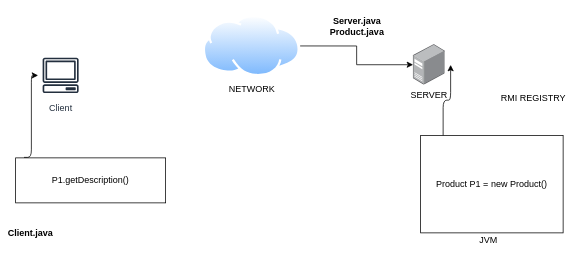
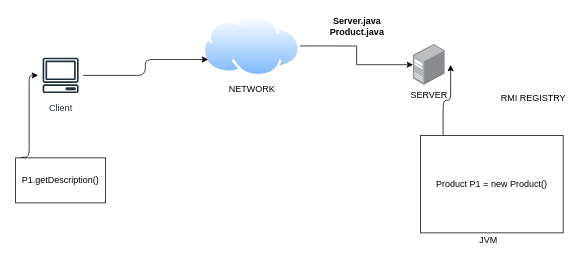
  <mxCell id="0" />
  <mxCell id="1" parent="0" />
  <mxCell id="2" value="SERVER" style="points=[];aspect=fixed;html=1;align=center;shadow=0;dashed=0;image;image=img/lib/allied_telesis/computer_and_terminals/Server_Desktop.svg;" vertex="1" parent="1"><mxGeometry x="550" y="58.75" width="42.6" height="54" as="geometry" /></mxCell>
  <mxCell id="3" value="Client" style="outlineConnect=0;fontColor=#232F3E;gradientColor=none;strokeColor=#232F3E;fillColor=#ffffff;dashed=0;verticalLabelPosition=bottom;verticalAlign=top;align=center;html=1;fontSize=12;fontStyle=0;aspect=fixed;shape=mxgraph.aws4.resourceIcon;resIcon=mxgraph.aws4.client;" vertex="1" parent="1"><mxGeometry x="50" y="70" width="60" height="60" as="geometry" /></mxCell>
  <mxCell id="4" style="edgeStyle=orthogonalEdgeStyle;rounded=0;orthogonalLoop=1;jettySize=auto;html=1;exitX=1;exitY=0.5;exitDx=0;exitDy=0;" edge="1" parent="1" source="5" target="2"><mxGeometry relative="1" as="geometry" /></mxCell>
  <mxCell id="5" value="NETWORK" style="aspect=fixed;perimeter=ellipsePerimeter;html=1;align=center;shadow=0;dashed=0;spacingTop=3;image;image=img/lib/active_directory/internet_cloud.svg;" vertex="1" parent="1"><mxGeometry x="270" y="20" width="129.37" height="81.5" as="geometry" /></mxCell>
  <mxCell id="6" value="Product P1 = new Product()" style="rounded=0;whiteSpace=wrap;html=1;" vertex="1" parent="1"><mxGeometry x="560" y="180" width="190" height="130" as="geometry" /></mxCell>
+ <mxCell id="7" value="" style="edgeStyle=elbowEdgeStyle;elbow=horizontal;endArrow=classic;html=1;entryX=0;entryY=0.75;entryDx=0;entryDy=0;" edge="1" parent="1" source="3" target="5"><mxGeometry width="50" height="50" relative="1" as="geometry"><mxPoint x="100" y="130" as="sourcePoint" /><mxPoint x="150" y="80" as="targetPoint" /></mxGeometry></mxCell>
  <mxCell id="8" value="" style="edgeStyle=elbowEdgeStyle;elbow=vertical;endArrow=classic;html=1;" edge="1" parent="1"><mxGeometry width="50" height="50" relative="1" as="geometry"><mxPoint x="590" y="180" as="sourcePoint" /><mxPoint x="600" y="86" as="targetPoint" /><Array as="points"><mxPoint x="630" y="133" /></Array></mxGeometry></mxCell>
- <mxCell id="9" value="P1.getDescription()" style="rounded=0;whiteSpace=wrap;html=1;" vertex="1" parent="1"><mxGeometry x="20" y="210" width="200" height="60" as="geometry" /></mxCell>
+ <mxCell id="9" value="P1.getDescription()" style="rounded=0;whiteSpace=wrap;html=1;" vertex="1" parent="1"><mxGeometry x="20" y="210" width="120" height="60" as="geometry" /></mxCell>
  <mxCell id="10" value="" style="edgeStyle=elbowEdgeStyle;elbow=horizontal;endArrow=classic;html=1;exitX=0.056;exitY=-0.011;exitDx=0;exitDy=0;exitPerimeter=0;" edge="1" parent="1" source="9" target="3"><mxGeometry width="50" height="50" relative="1" as="geometry"><mxPoint x="-10" y="140" as="sourcePoint" /><mxPoint x="40" y="90" as="targetPoint" /></mxGeometry></mxCell>
  <mxCell id="11" value="RMI REGISTRY" style="text;html=1;align=center;verticalAlign=middle;resizable=0;points=[];autosize=1;strokeColor=none;" vertex="1" parent="1"><mxGeometry x="660" y="120" width="100" height="20" as="geometry" /></mxCell>
  <mxCell id="12" value="JVM" style="text;html=1;align=center;verticalAlign=middle;resizable=0;points=[];autosize=1;strokeColor=none;" vertex="1" parent="1"><mxGeometry x="630" y="310" width="40" height="20" as="geometry" /></mxCell>
- <mxCell id="13" value="&lt;b&gt;Client.java&lt;/b&gt;" style="text;html=1;strokeColor=none;fillColor=none;align=center;verticalAlign=middle;whiteSpace=wrap;rounded=0;" vertex="1" parent="1"><mxGeometry x="20" y="300" width="40" height="20" as="geometry" /></mxCell>
  <mxCell id="14" value="&lt;b&gt;Server.java&lt;br&gt;Product.java&lt;/b&gt;" style="text;html=1;align=center;verticalAlign=middle;resizable=0;points=[];autosize=1;strokeColor=none;" vertex="1" parent="1"><mxGeometry x="430" y="20" width="90" height="30" as="geometry" /></mxCell>
